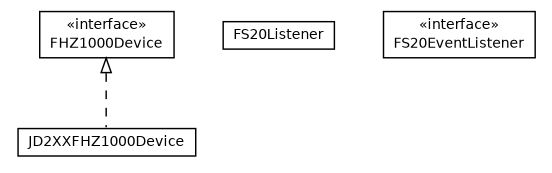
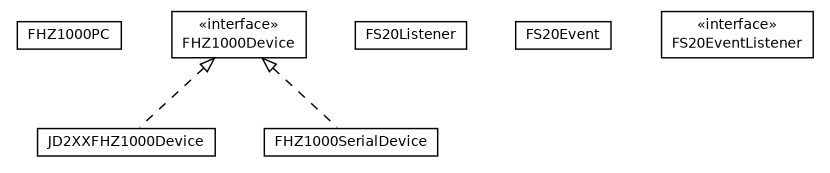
  digraph {
    nodesep=0.25
    ranksep=0.5
    node [fontcolor=black fontname=Helvetica fontsize=10.0 shape=plaintext]
    edge [arrowtail=empty dir=back fontname=Helvetica fontsize=10 headport=p labelfontname=Helvetica labelfontsize=10 style=dashed tailport=p]
+   n1 [label=<<table title="org.universAAL.lddi.fs20.connect.FHZ1000PC" border="0" cellborder="1" cellspacing="0" cellpadding="2" port="p" href="./FHZ1000PC.html"> 		<tr><td><table border="0" cellspacing="0" cellpadding="1"> <tr><td align="center" balign="center"> FHZ1000PC </td></tr> 		</table></td></tr> 		</table>>]
    n2 [label=<<table title="org.universAAL.lddi.fs20.connect.FHZ1000PC.FHZ1000Device" border="0" cellborder="1" cellspacing="0" cellpadding="2" port="p" href="./FHZ1000PC.FHZ1000Device.html"> 		<tr><td><table border="0" cellspacing="0" cellpadding="1"> <tr><td align="center" balign="center"> &#171;interface&#187; </td></tr> <tr><td align="center" balign="center"> FHZ1000Device </td></tr> 		</table></td></tr> 		</table>>]
    n3 [label=<<table title="org.universAAL.lddi.fs20.connect.FHZ1000PC.JD2XXFHZ1000Device" border="0" cellborder="1" cellspacing="0" cellpadding="2" port="p" href="./FHZ1000PC.JD2XXFHZ1000Device.html"> 		<tr><td><table border="0" cellspacing="0" cellpadding="1"> <tr><td align="center" balign="center"> JD2XXFHZ1000Device </td></tr> 		</table></td></tr> 		</table>>]
+   n4 [label=<<table title="org.universAAL.lddi.fs20.connect.FHZ1000PC.FHZ1000SerialDevice" border="0" cellborder="1" cellspacing="0" cellpadding="2" port="p" href="./FHZ1000PC.FHZ1000SerialDevice.html"> 		<tr><td><table border="0" cellspacing="0" cellpadding="1"> <tr><td align="center" balign="center"> FHZ1000SerialDevice </td></tr> 		</table></td></tr> 		</table>>]
    n5 [label=<<table title="org.universAAL.lddi.fs20.connect.FS20Listener" border="0" cellborder="1" cellspacing="0" cellpadding="2" port="p" href="./FS20Listener.html"> 		<tr><td><table border="0" cellspacing="0" cellpadding="1"> <tr><td align="center" balign="center"> FS20Listener </td></tr> 		</table></td></tr> 		</table>>]
+   n6 [label=<<table title="org.universAAL.lddi.fs20.connect.FS20Event" border="0" cellborder="1" cellspacing="0" cellpadding="2" port="p" href="./FS20Event.html"> 		<tr><td><table border="0" cellspacing="0" cellpadding="1"> <tr><td align="center" balign="center"> FS20Event </td></tr> 		</table></td></tr> 		</table>>]
    n7 [label=<<table title="org.universAAL.lddi.fs20.connect.FS20EventListener" border="0" cellborder="1" cellspacing="0" cellpadding="2" port="p" href="./FS20EventListener.html"> 		<tr><td><table border="0" cellspacing="0" cellpadding="1"> <tr><td align="center" balign="center"> &#171;interface&#187; </td></tr> <tr><td align="center" balign="center"> FS20EventListener </td></tr> 		</table></td></tr> 		</table>>]
    n2 -> n3
+   n2 -> n4
  }
